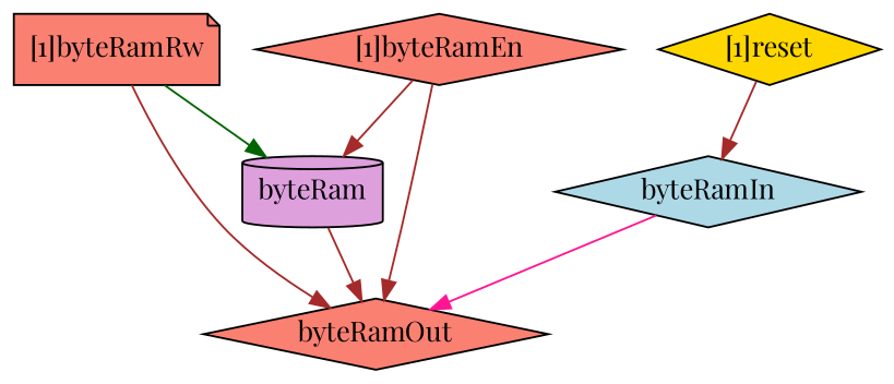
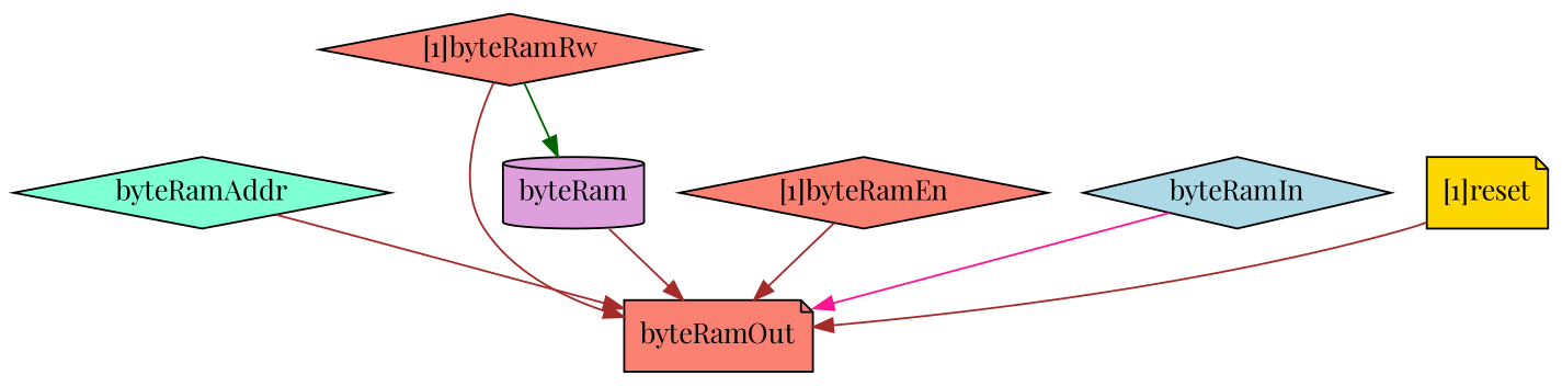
  strict digraph {
    fontname="Playfair Display"
    node [complexity=4 fillcolor=salmon fontname="Playfair Display" importance=0.619801511676 rank=0.154950377919 shape=diamond style=filled]
    edge [color=brown fontname="Playfair Display"]
-   byteRamOut [complexity=0 importance=0.33069272173 rank=0.0]
+   byteRamAddr [complexity=3 fillcolor=aquamarine importance=0.425742343811 rank=0.141914114604]
+   byteRamOut [complexity=0 importance=0.33069272173 rank=0.0 shape=note]
    byteRam [complexity=3 fillcolor=plum importance=0.524751889595 rank=0.174917296532 shape=cylinder]
-   "[1]byteRamRw" [shape=note]
+   "[1]byteRamRw"
    "[1]byteRamEn"
    byteRamIn [complexity=6 fillcolor=lightblue rank=0.103300251946]
-   "[1]reset" [fillcolor=gold]
+   "[1]reset" [fillcolor=gold shape=note]
+   byteRamAddr -> byteRamOut
    byteRam -> byteRamOut
    "[1]byteRamRw" -> byteRamOut
    "[1]byteRamRw" -> byteRam [color=darkgreen]
    "[1]byteRamEn" -> byteRamOut
-   "[1]byteRamEn" -> byteRam
    byteRamIn -> byteRamOut [color=deeppink]
-   "[1]reset" -> byteRamIn
+   "[1]reset" -> byteRamOut
  }
